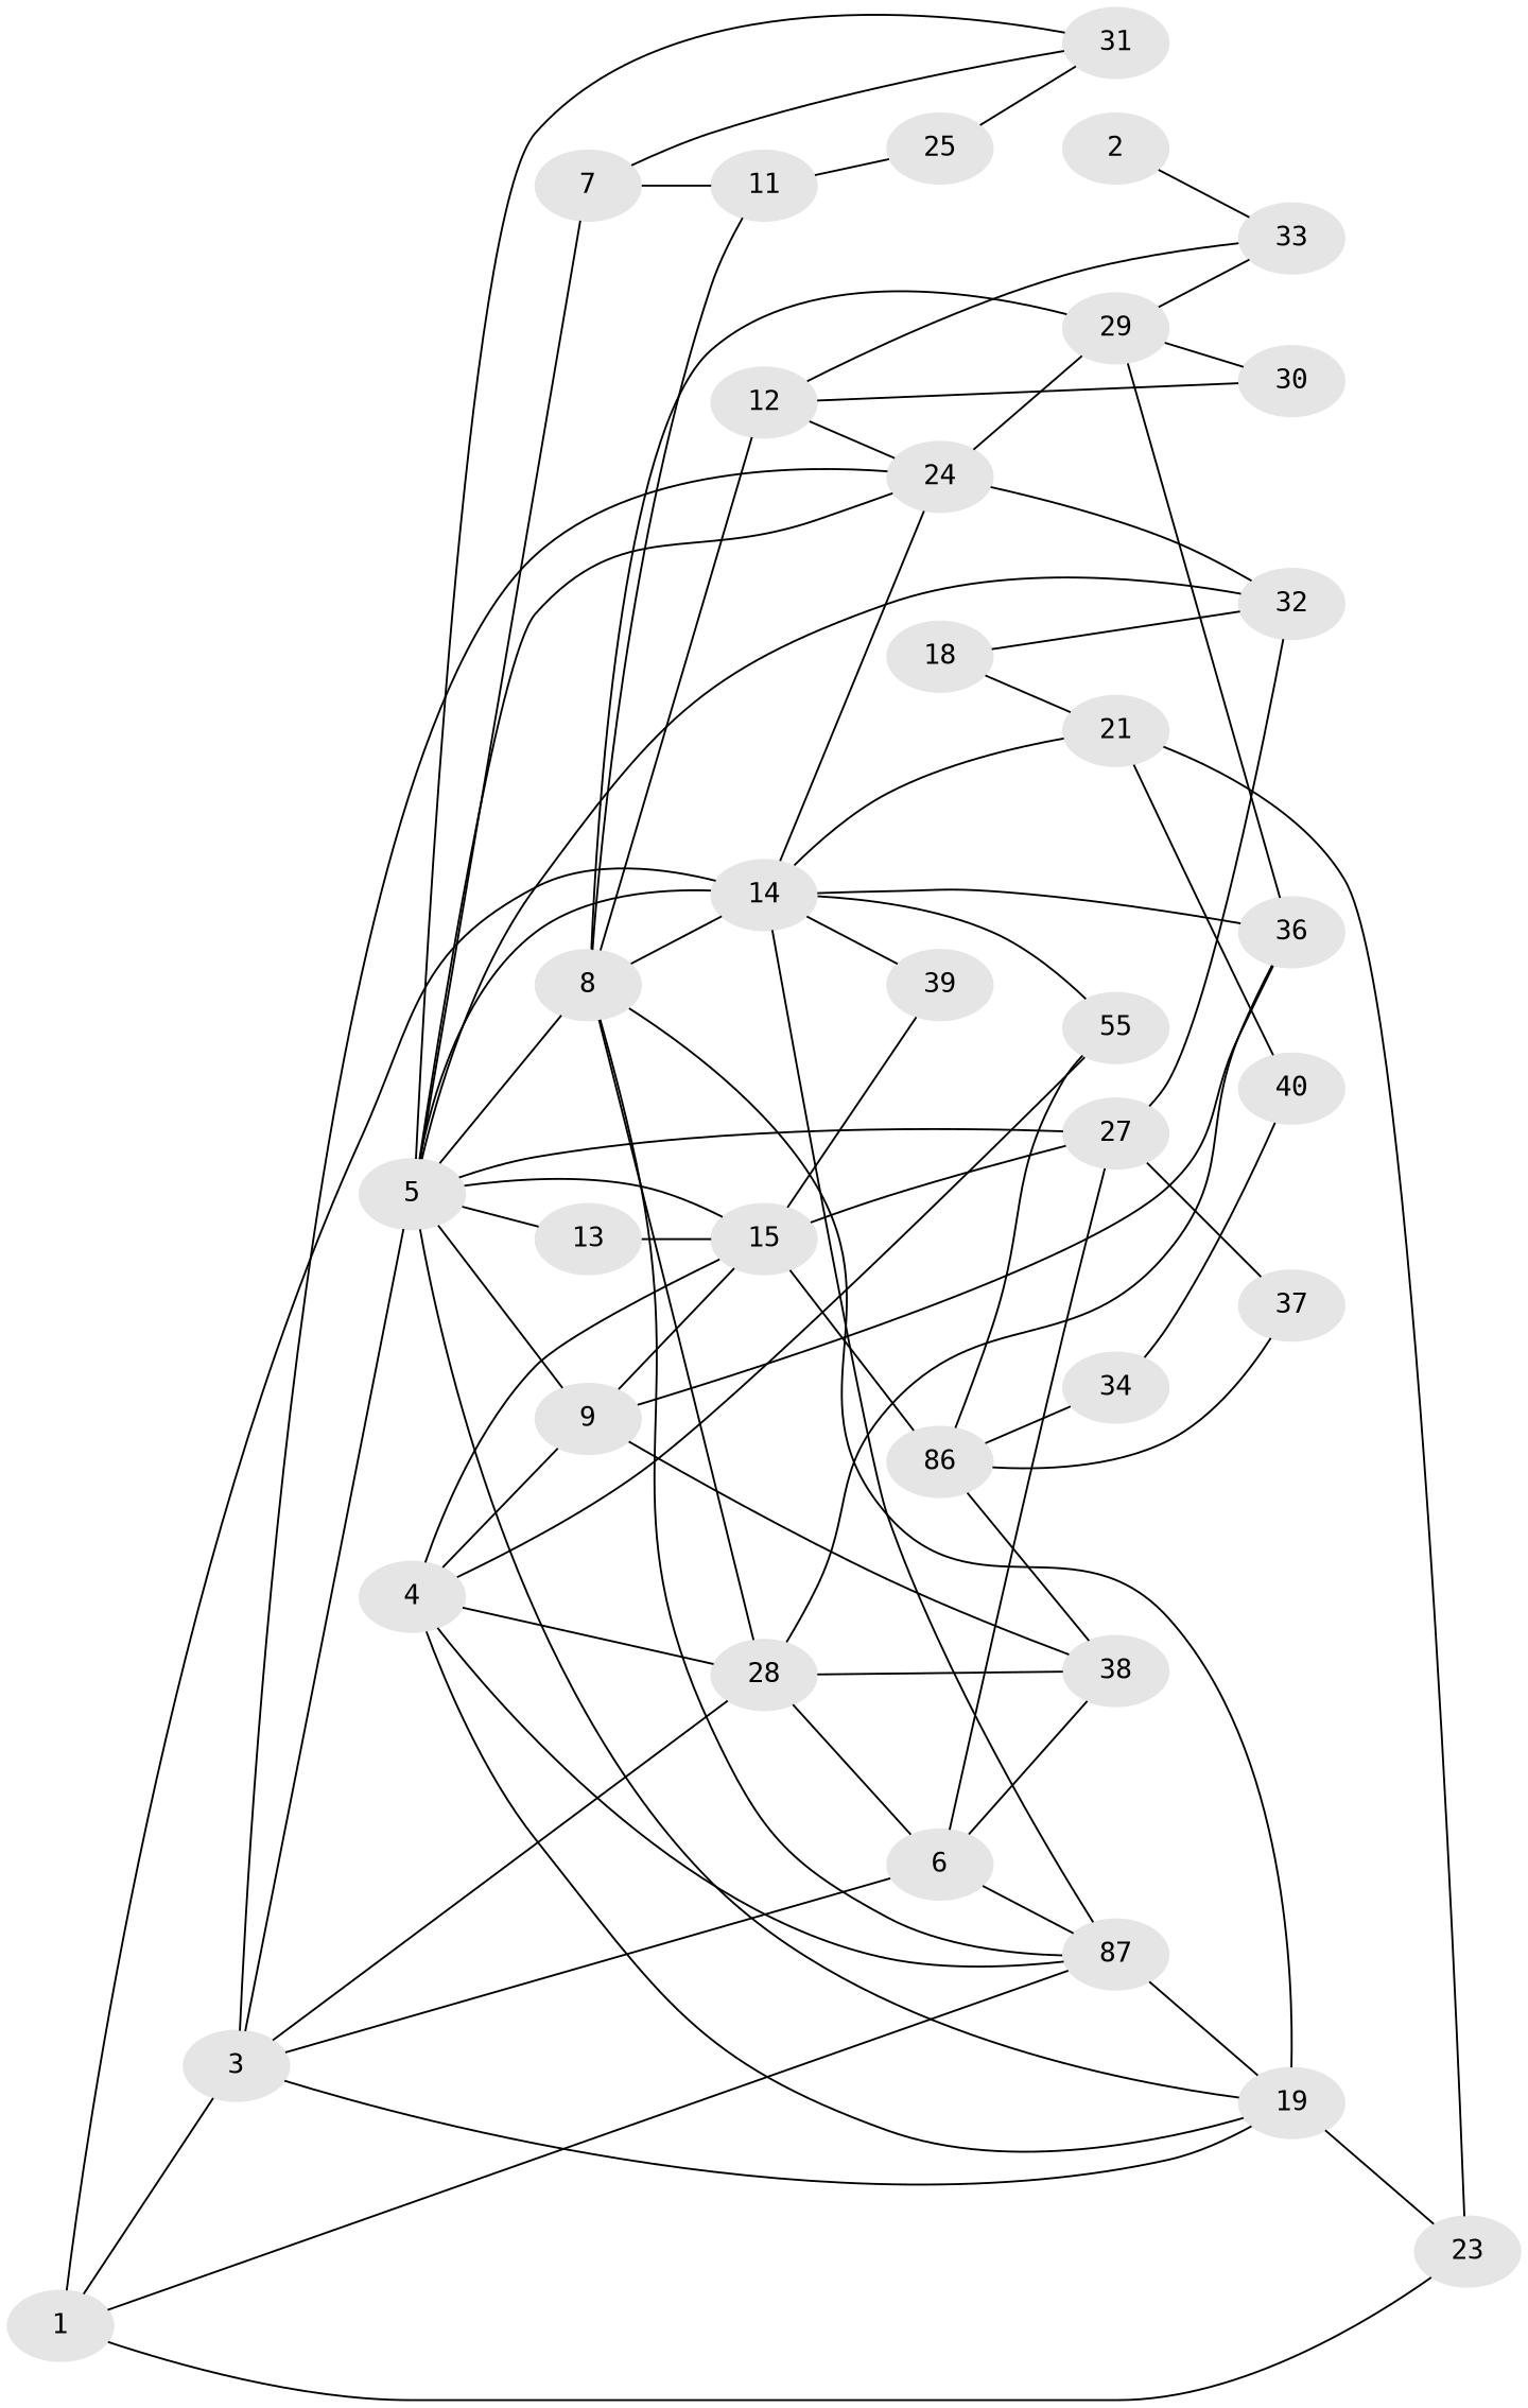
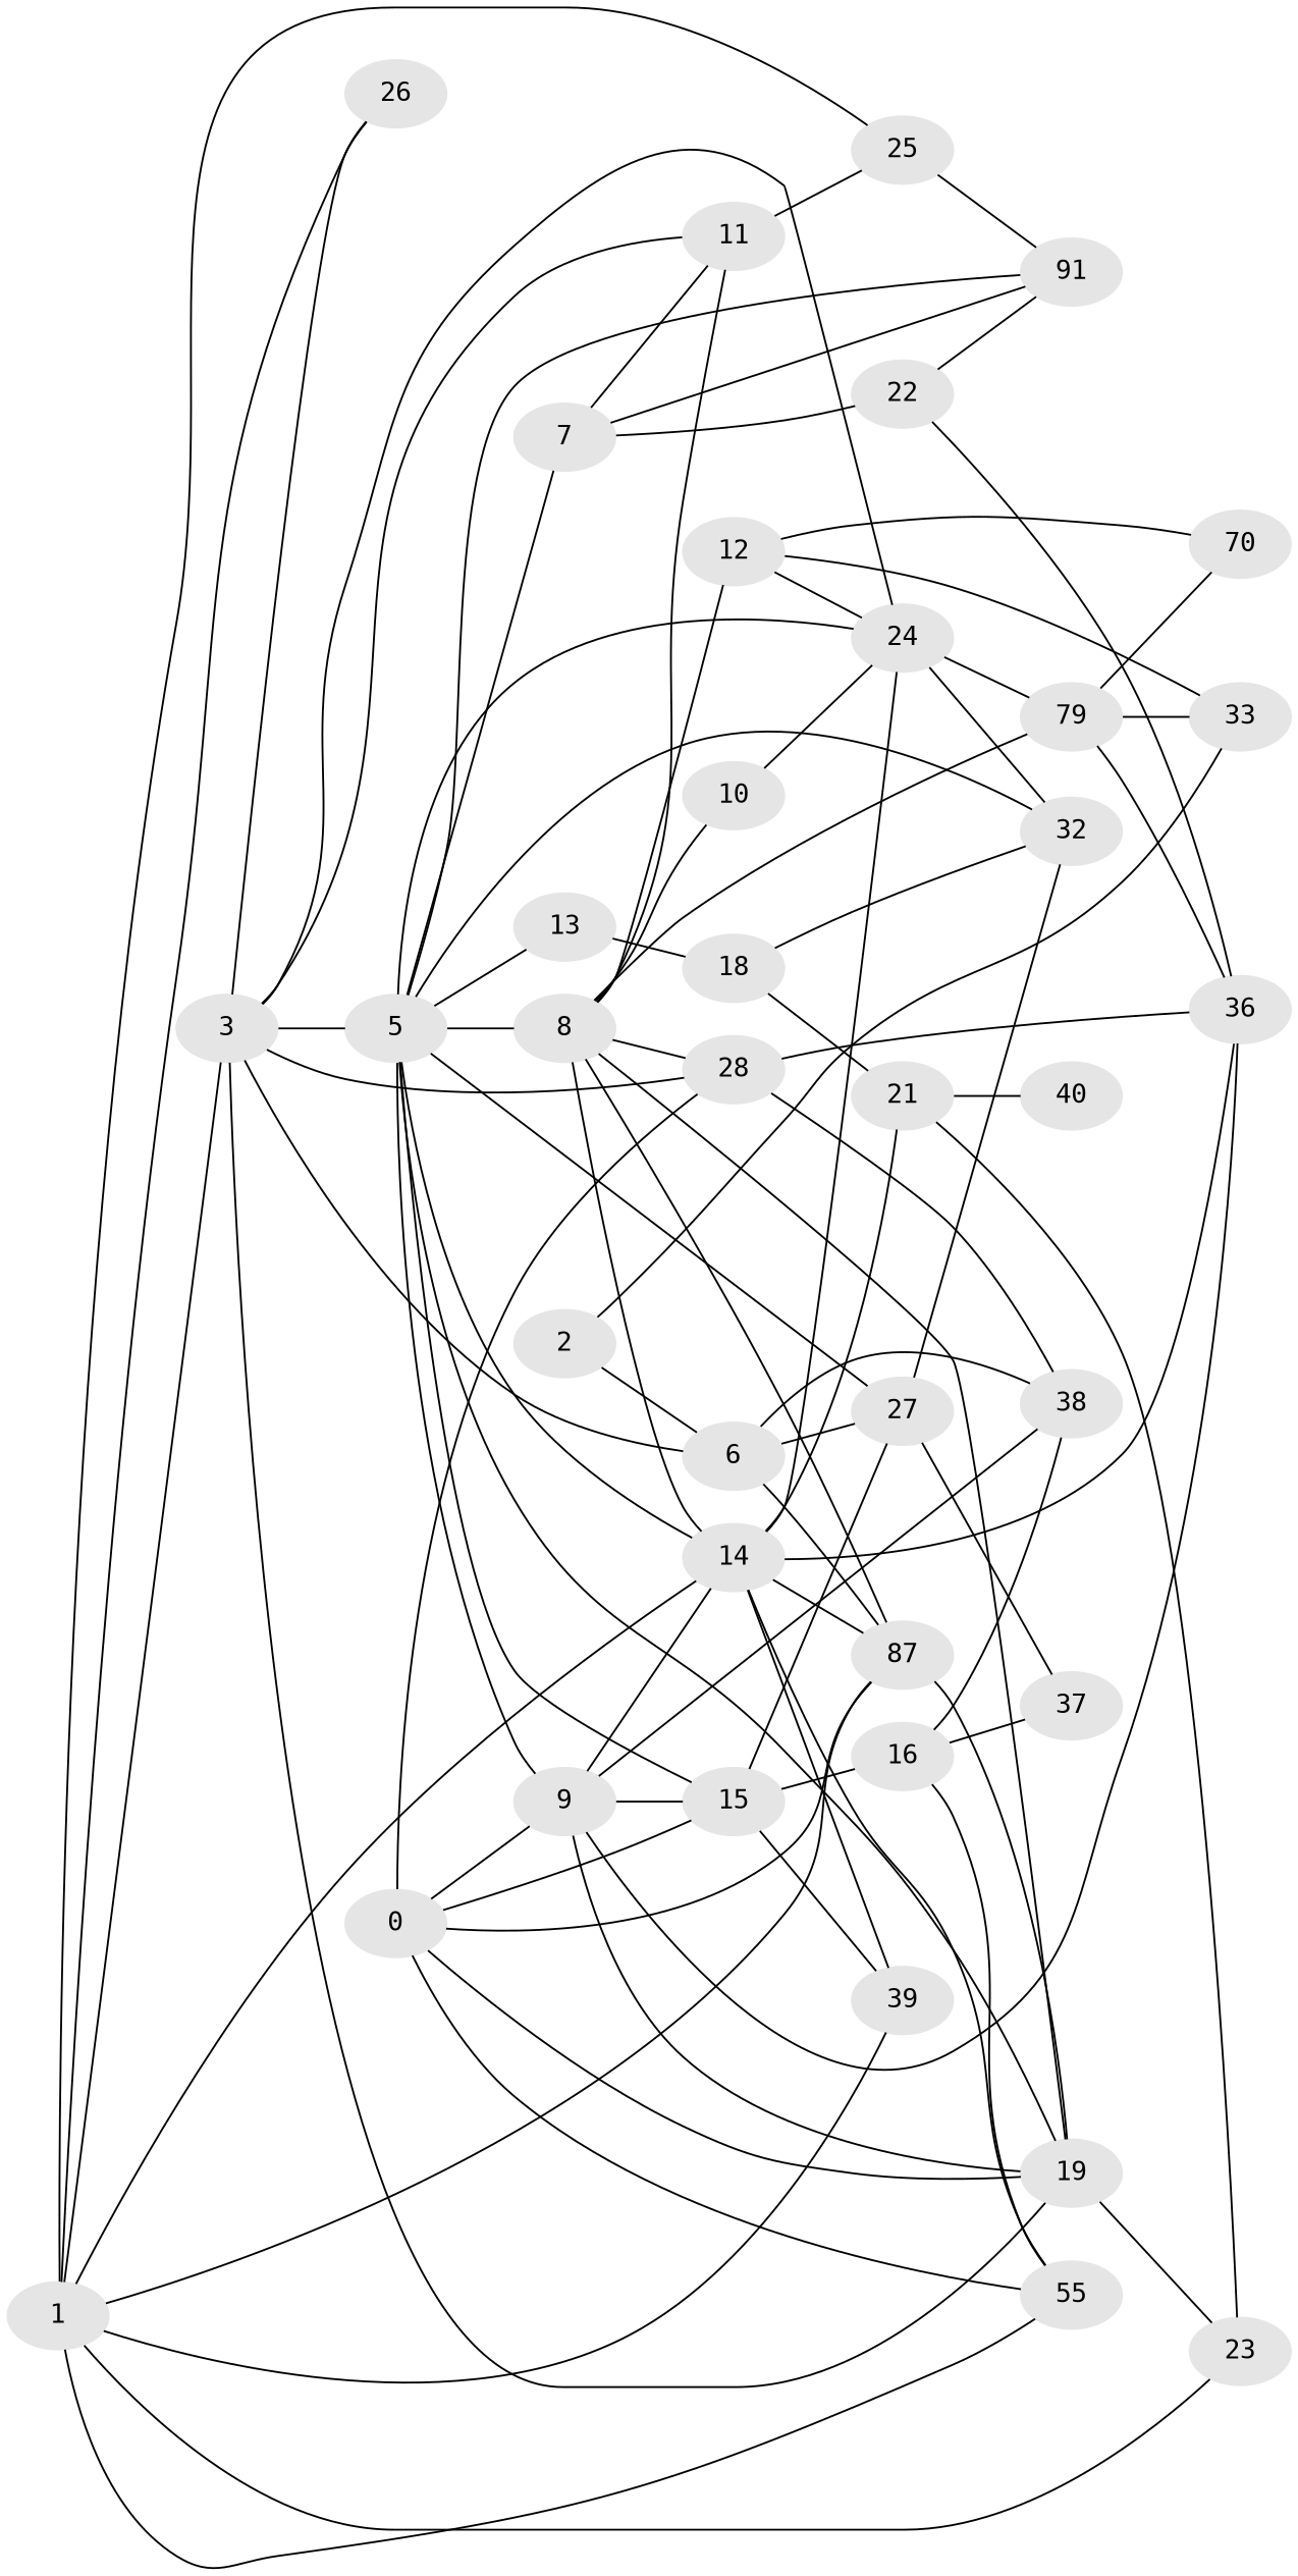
  graph {
    fontname="DejaVu Sans Mono"
    rankdir=LR
    node [color=gray90 fontname="DejaVu Sans Mono" style=filled]
    edge [fontname="DejaVu Sans Mono" weight=1.0]
    1
    3
    14
    n4 [label=87]
    23
    25
+   26
    n8 [label=55]
    39
    6
    5
    11
    19
    24
    28
    36
    21
-   31
+   31 [label=91]
    2
    33
    27
    38
    9
    15
    7
    8
    13
    32
-   29
-   4
-   16 [label=86]
+   29 [label=79]
+   4 [label=0]
+   16
+   22
+   10
    12
    37
-   30
+   30 [label=70]
    40
-   34
    18
    1 -- 3
    1 -- 14
    1 -- n4
    1 -- 23 [weight=2.0]
+   1 -- 25
+   1 -- 26
+   1 -- n8
+   1 -- 39
+   3 -- 26 [weight=2.0]
    3 -- 6
    3 -- 5 [weight=2.0]
+   3 -- 11
    3 -- 19 [weight=2.0]
    3 -- 24
    3 -- 28
    14 -- n4
    14 -- n8
    14 -- 39
    14 -- 24
    14 -- 36
    14 -- 21
    n4 -- 19
    25 -- 31
    6 -- n4 [weight=2.0]
    6 -- 27
    6 -- 38
    5 -- 14
    5 -- 19 [weight=3.0]
    5 -- 24
    5 -- 31
    5 -- 27 [weight=2.0]
    5 -- 9 [weight=3.0]
    5 -- 15
    5 -- 7
    5 -- 8 [weight=2.0]
    5 -- 13 [weight=2.0]
    5 -- 32
    11 -- 25
    19 -- 23
    24 -- 32
    24 -- 29
    28 -- 36
    28 -- 38
    21 -- 23
    21 -- 40
-   28 -- 6
+   2 -- 6
    2 -- 33
    27 -- 32
    27 -- 37
+   9 -- 14
+   9 -- 19
    9 -- 36
    9 -- 38
    9 -- 15
    15 -- 39
    15 -- 27
    15 -- 16
    7 -- 11
    7 -- 31
+   7 -- 22
    8 -- 14 [weight=3.0]
    8 -- n4 [weight=2.0]
    8 -- 11
    8 -- 19
    8 -- 28
    8 -- 29
+   8 -- 10
    8 -- 12
-   13 -- 15
+   13 -- 18
    29 -- 36
    29 -- 33
    29 -- 30
    4 -- n4
    4 -- n8
    4 -- 19
    4 -- 28
    4 -- 9
    4 -- 15
    16 -- n8
    16 -- 38
    16 -- 37
-   16 -- 34
+   22 -- 36
+   22 -- 31
+   10 -- 24
    12 -- 24
    12 -- 33
    12 -- 30
-   34 -- 40
    18 -- 21
    18 -- 32
  }
